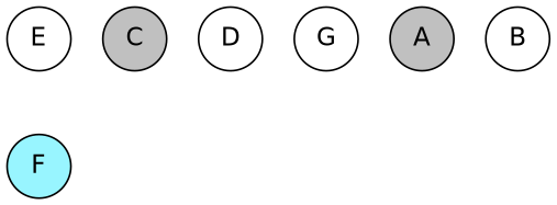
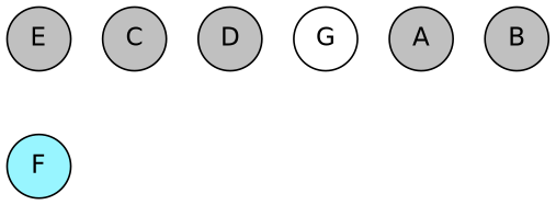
  graph {
    mindist=.1
    node [fillcolor=white fontname=Helvetica margin=0 shape=circle style=filled]
    edge [style=invis]
-   E
+   E [fillcolor=gray]
    F [fillcolor=cadetblue1]
    C [fillcolor=gray]
-   D
+   D [fillcolor=gray]
    G
    A [fillcolor=gray]
-   B
+   B [fillcolor=gray]
    subgraph sub_1 {
      E
      F
    }
    E -- F
    F -- F
  }
